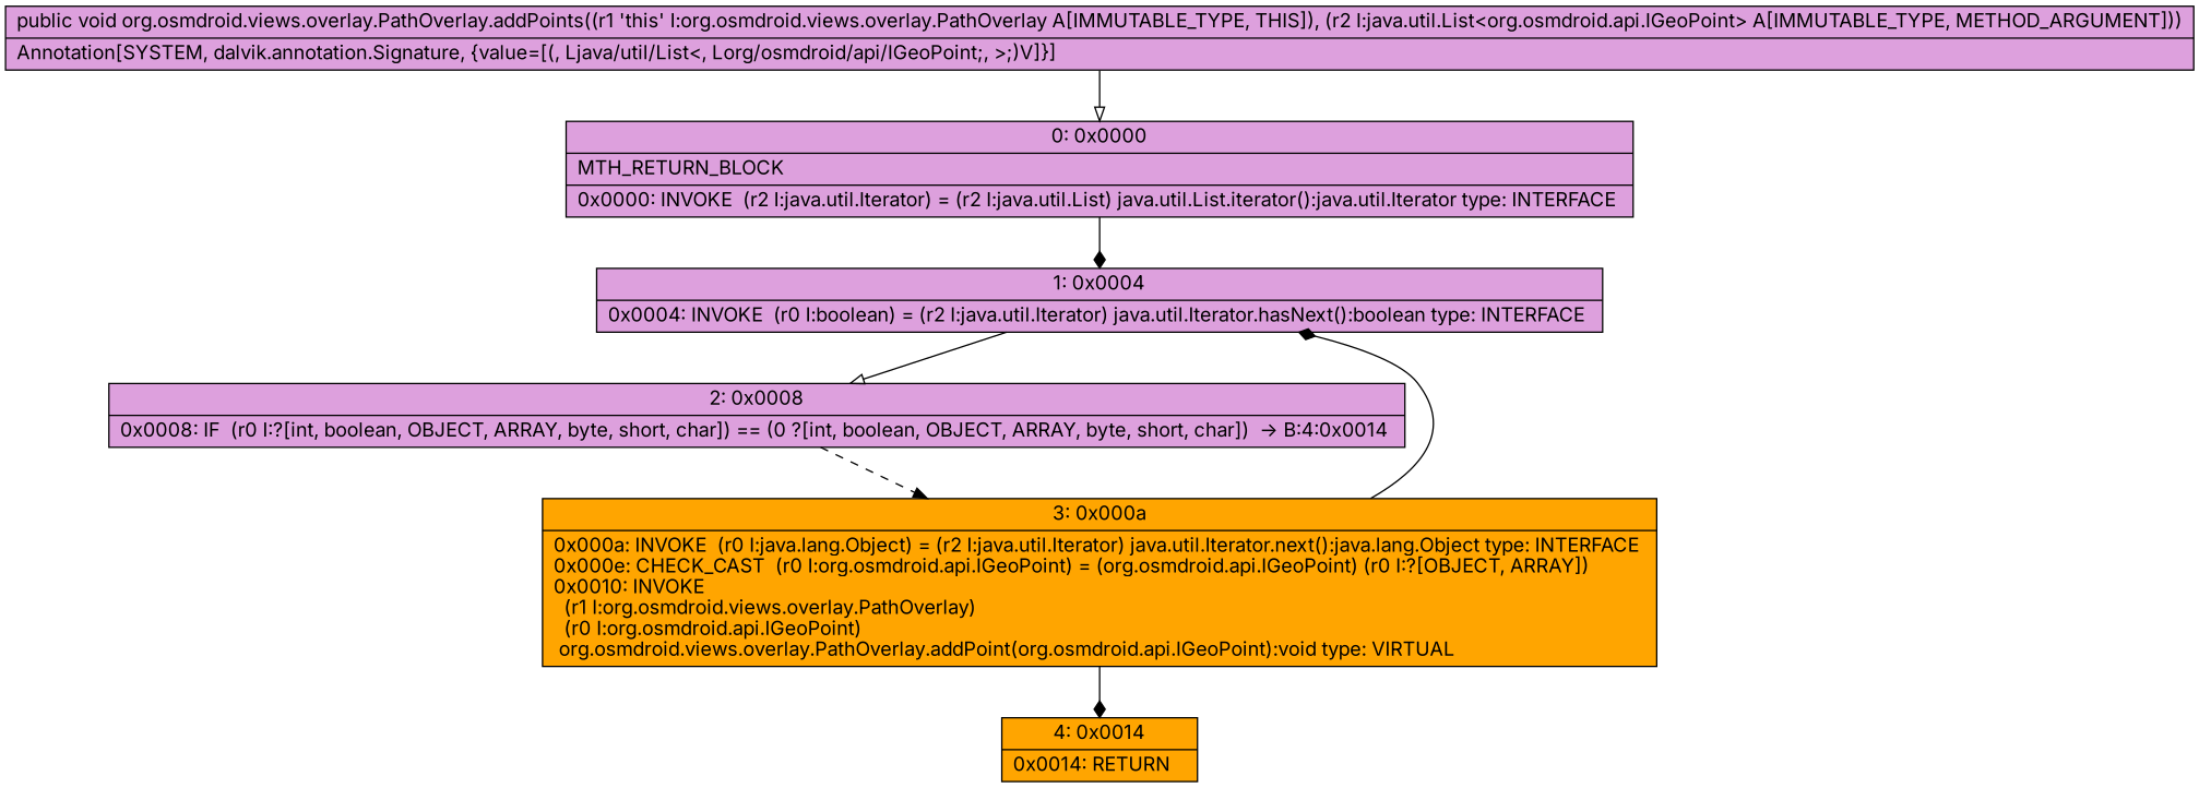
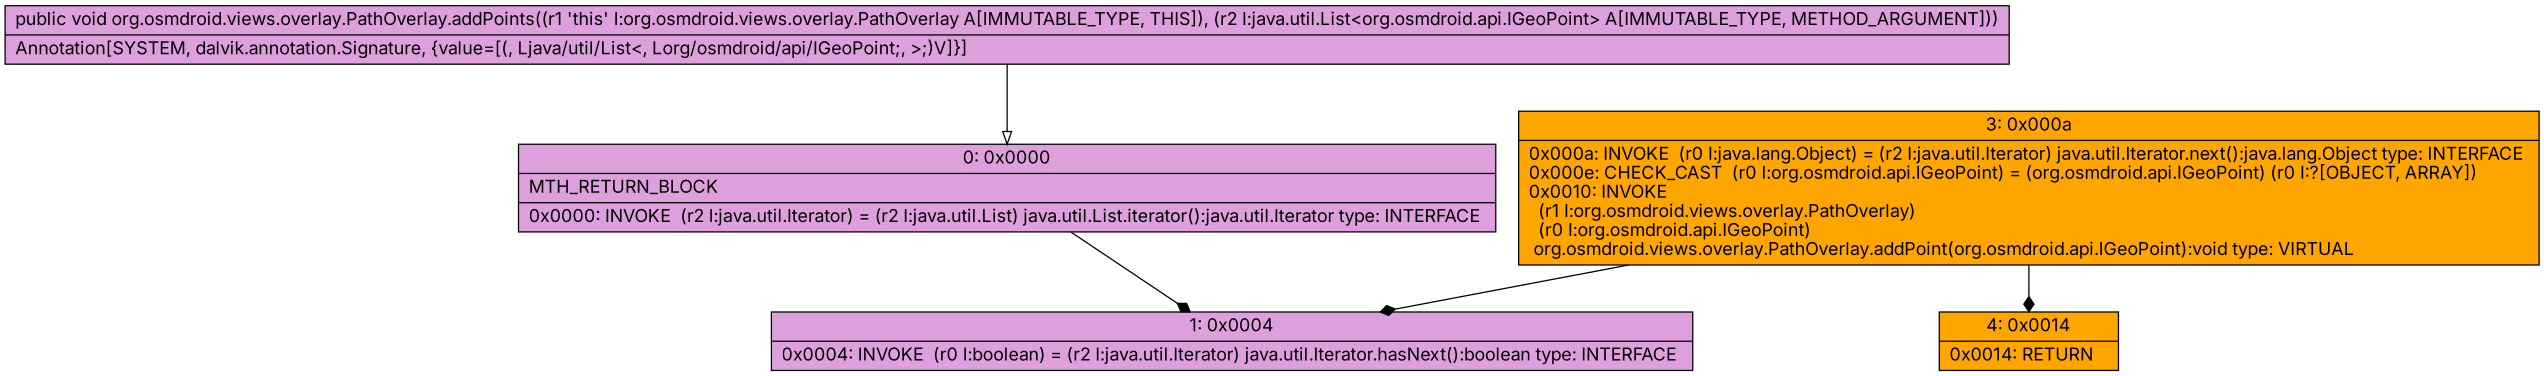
  digraph {
    fontname=Inter
    node [fillcolor=plum fontname=Inter shape=record style=filled]
    edge [arrowhead=diamond fontname=Inter]
    n1 [label="{0\:\ 0x0000|MTH_RETURN_BLOCK\l|0x0000: INVOKE  (r2 I:java.util.Iterator) = (r2 I:java.util.List) java.util.List.iterator():java.util.Iterator type: INTERFACE \l}"]
    n2 [label="{1\:\ 0x0004|0x0004: INVOKE  (r0 I:boolean) = (r2 I:java.util.Iterator) java.util.Iterator.hasNext():boolean type: INTERFACE \l}"]
-   n3 [label="{2\:\ 0x0008|0x0008: IF  (r0 I:?[int, boolean, OBJECT, ARRAY, byte, short, char]) == (0 ?[int, boolean, OBJECT, ARRAY, byte, short, char])  \-\> B:4:0x0014 \l}"]
    n4 [fillcolor=orange label="{3\:\ 0x000a|0x000a: INVOKE  (r0 I:java.lang.Object) = (r2 I:java.util.Iterator) java.util.Iterator.next():java.lang.Object type: INTERFACE \l0x000e: CHECK_CAST  (r0 I:org.osmdroid.api.IGeoPoint) = (org.osmdroid.api.IGeoPoint) (r0 I:?[OBJECT, ARRAY]) \l0x0010: INVOKE  \l  (r1 I:org.osmdroid.views.overlay.PathOverlay)\l  (r0 I:org.osmdroid.api.IGeoPoint)\l org.osmdroid.views.overlay.PathOverlay.addPoint(org.osmdroid.api.IGeoPoint):void type: VIRTUAL \l}"]
    n5 [fillcolor=orange label="{4\:\ 0x0014|0x0014: RETURN   \l}"]
    n6 [label="{public void org.osmdroid.views.overlay.PathOverlay.addPoints((r1 'this' I:org.osmdroid.views.overlay.PathOverlay A[IMMUTABLE_TYPE, THIS]), (r2 I:java.util.List\<org.osmdroid.api.IGeoPoint\> A[IMMUTABLE_TYPE, METHOD_ARGUMENT]))  | Annotation[SYSTEM, dalvik.annotation.Signature, \{value=[(, Ljava\/util\/List\<, Lorg\/osmdroid\/api\/IGeoPoint;, \>;)V]\}]\l}"]
    n1 -> n2
-   n2 -> n3 [arrowhead=onormal]
-   n3 -> n4 [arrowhead=normal style=dashed]
    n4 -> n2
    n4 -> n5
    n6 -> n1 [arrowhead=onormal]
  }
